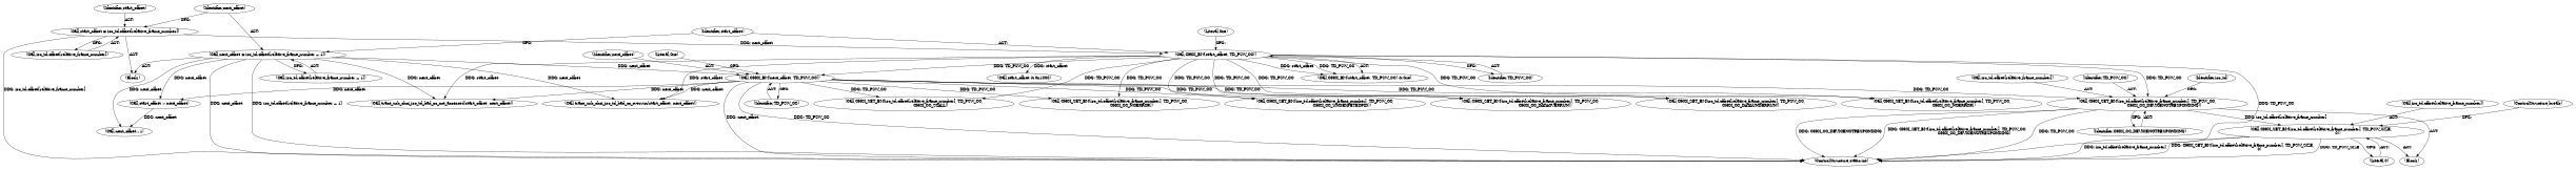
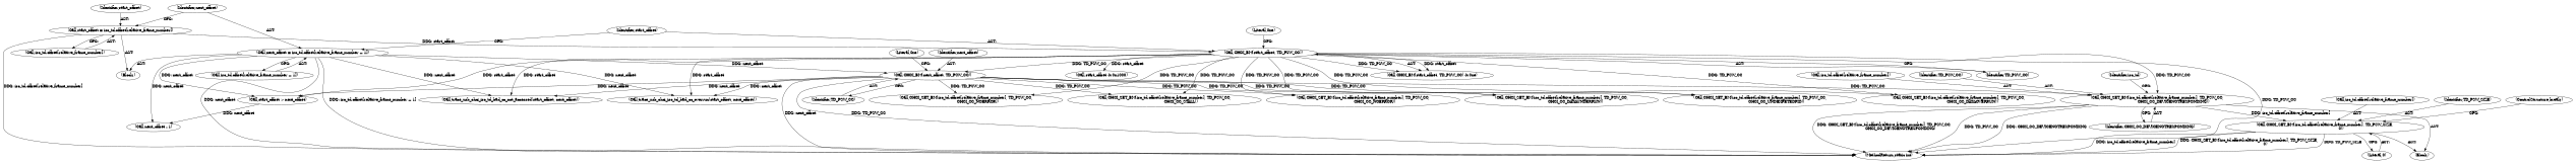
  digraph {
    n1 [label="(Call,OHCI_SET_BM(iso_td.offset[relative_frame_number], TD_PSW_SIZE,\n                            0))"]
    n2 [label="(Block,)"]
    n3 [label="(Literal,0)"]
-   n4 [label="(ControlStructure,static int)"]
+   n4 [label="(MethodReturn,static int)"]
    n5 [label="(Call,OHCI_SET_BM(iso_td.offset[relative_frame_number], TD_PSW_CC,\n                            OHCI_CC_DEVICENOTRESPONDING))"]
    n6 [label="(Identifier,OHCI_CC_DEVICENOTRESPONDING)"]
    n7 [label="(Call,OHCI_BM(start_offset, TD_PSW_CC))"]
    n8 [label="(Call,OHCI_BM(next_offset, TD_PSW_CC))"]
    n9 [label="(Call,trace_usb_ohci_iso_td_bad_cc_not_accessed(start_offset, next_offset))"]
    n10 [label="(Call,trace_usb_ohci_iso_td_bad_cc_overrun(start_offset, next_offset))"]
    n11 [label="(Call,OHCI_SET_BM(iso_td.offset[relative_frame_number], TD_PSW_CC,\n                        OHCI_CC_DATAUNDERRUN))"]
    n12 [label="(Call,OHCI_BM(start_offset, TD_PSW_CC) & 0xe)"]
    n13 [label="(Call,OHCI_SET_BM(iso_td.offset[relative_frame_number], TD_PSW_CC,\n                            OHCI_CC_UNDEXPETEDPID))"]
    n14 [label="(Call,start_offset > next_offset)"]
    n15 [label="(Identifier,TD_PSW_CC)"]
    n16 [label="(Call,OHCI_SET_BM(iso_td.offset[relative_frame_number], TD_PSW_CC,\n                        OHCI_CC_DATAOVERRUN))"]
    n17 [label="(Call,OHCI_SET_BM(iso_td.offset[relative_frame_number], TD_PSW_CC,\n                    OHCI_CC_NOERROR))"]
    n18 [label="(Call,start_offset & 0x1000)"]
    n19 [label="(Call,OHCI_SET_BM(iso_td.offset[relative_frame_number], TD_PSW_CC,\n                            OHCI_CC_STALL))"]
    n20 [label="(Call,OHCI_SET_BM(iso_td.offset[relative_frame_number], TD_PSW_CC,\n                    OHCI_CC_NOERROR))"]
    n21 [label="(Identifier,TD_PSW_CC)"]
    n22 [label="(Call,next_offset - 1)"]
    n23 [label="(Call,start_offset = iso_td.offset[relative_frame_number])"]
    n24 [label="(Block,)"]
    n25 [label="(Call,iso_td.offset[relative_frame_number])"]
    n26 [label="(Call,next_offset = iso_td.offset[relative_frame_number + 1])"]
    n27 [label="(Call,iso_td.offset[relative_frame_number + 1])"]
    n28 [label="(Call,iso_td.offset[relative_frame_number])"]
    n29 [label="(Identifier,iso_td)"]
    n30 [label="(Literal,0xe)"]
    n31 [label="(Literal,0xe)"]
    n32 [label="(Call,iso_td.offset[relative_frame_number])"]
    n33 [label="(Identifier,next_offset)"]
    n34 [label="(Identifier,TD_PSW_CC)"]
    n35 [label="(Identifier,start_offset)"]
+   n36 [label="(Identifier,TD_PSW_SIZE)"]
    n37 [label="(Identifier,start_offset)"]
    n38 [label="(ControlStructure,break;)"]
    n39 [label="(Identifier,next_offset)"]
    n1 -> n2 [label="AST: "]
    n1 -> n3 [label="CFG: "]
    n1 -> n4 [label="DDG: TD_PSW_SIZE"]
    n1 -> n4 [label="DDG: iso_td.offset[relative_frame_number]"]
    n1 -> n4 [label="DDG: OHCI_SET_BM(iso_td.offset[relative_frame_number], TD_PSW_SIZE,\n                            0)"]
    n3 -> n1 [label="AST: "]
    n5 -> n1 [label="DDG: iso_td.offset[relative_frame_number]"]
    n5 -> n2 [label="AST: "]
    n5 -> n4 [label="DDG: TD_PSW_CC"]
    n5 -> n4 [label="DDG: OHCI_CC_DEVICENOTRESPONDING"]
    n5 -> n4 [label="DDG: OHCI_SET_BM(iso_td.offset[relative_frame_number], TD_PSW_CC,\n                            OHCI_CC_DEVICENOTRESPONDING)"]
    n5 -> n6 [label="CFG: "]
    n6 -> n5 [label="AST: "]
    n7 -> n4 [label="DDG: TD_PSW_CC"]
    n7 -> n5 [label="DDG: TD_PSW_CC"]
    n7 -> n8 [label="DDG: TD_PSW_CC"]
    n7 -> n9 [label="DDG: start_offset"]
    n7 -> n10 [label="DDG: start_offset"]
    n7 -> n11 [label="DDG: TD_PSW_CC"]
    n7 -> n12 [label="AST: "]
    n7 -> n12 [label="DDG: start_offset"]
    n7 -> n12 [label="DDG: TD_PSW_CC"]
    n7 -> n13 [label="DDG: TD_PSW_CC"]
+   n7 -> n14 [label="DDG: start_offset"]
    n7 -> n15 [label="CFG: "]
    n7 -> n16 [label="DDG: TD_PSW_CC"]
    n7 -> n17 [label="DDG: TD_PSW_CC"]
    n7 -> n18 [label="DDG: start_offset"]
    n7 -> n19 [label="DDG: TD_PSW_CC"]
    n7 -> n20 [label="DDG: TD_PSW_CC"]
    n8 -> n4 [label="DDG: next_offset"]
    n8 -> n4 [label="DDG: TD_PSW_CC"]
    n8 -> n5 [label="DDG: TD_PSW_CC"]
    n8 -> n9 [label="DDG: next_offset"]
    n8 -> n10 [label="DDG: next_offset"]
    n8 -> n11 [label="DDG: TD_PSW_CC"]
    n8 -> n13 [label="DDG: TD_PSW_CC"]
    n8 -> n14 [label="DDG: next_offset"]
    n8 -> n16 [label="DDG: TD_PSW_CC"]
    n8 -> n17 [label="DDG: TD_PSW_CC"]
    n8 -> n19 [label="DDG: TD_PSW_CC"]
    n8 -> n20 [label="DDG: TD_PSW_CC"]
    n8 -> n21 [label="CFG: "]
    n14 -> n22 [label="DDG: next_offset"]
    n15 -> n7 [label="AST: "]
    n21 -> n8 [label="AST: "]
    n23 -> n4 [label="DDG: iso_td.offset[relative_frame_number]"]
-   n23 -> n7 [label="DDG: next_offset"]
+   n23 -> n7 [label="DDG: start_offset"]
    n23 -> n24 [label="AST: "]
    n23 -> n25 [label="CFG: "]
    n25 -> n23 [label="AST: "]
    n26 -> n4 [label="DDG: next_offset"]
    n26 -> n4 [label="DDG: iso_td.offset[relative_frame_number + 1]"]
    n26 -> n8 [label="DDG: next_offset"]
    n26 -> n9 [label="DDG: next_offset"]
    n26 -> n10 [label="DDG: next_offset"]
    n26 -> n14 [label="DDG: next_offset"]
    n26 -> n22 [label="DDG: next_offset"]
    n26 -> n24 [label="AST: "]
    n26 -> n27 [label="CFG: "]
    n27 -> n26 [label="AST: "]
    n28 -> n1 [label="AST: "]
    n29 -> n5 [label="CFG: "]
    n30 -> n7 [label="CFG: "]
    n31 -> n8 [label="CFG: "]
    n32 -> n5 [label="AST: "]
    n33 -> n8 [label="AST: "]
    n34 -> n5 [label="AST: "]
    n35 -> n23 [label="AST: "]
+   n36 -> n1 [label="AST: "]
    n37 -> n7 [label="AST: "]
    n37 -> n26 [label="CFG: "]
    n38 -> n1 [label="CFG: "]
    n39 -> n23 [label="CFG: "]
    n39 -> n26 [label="AST: "]
  }
